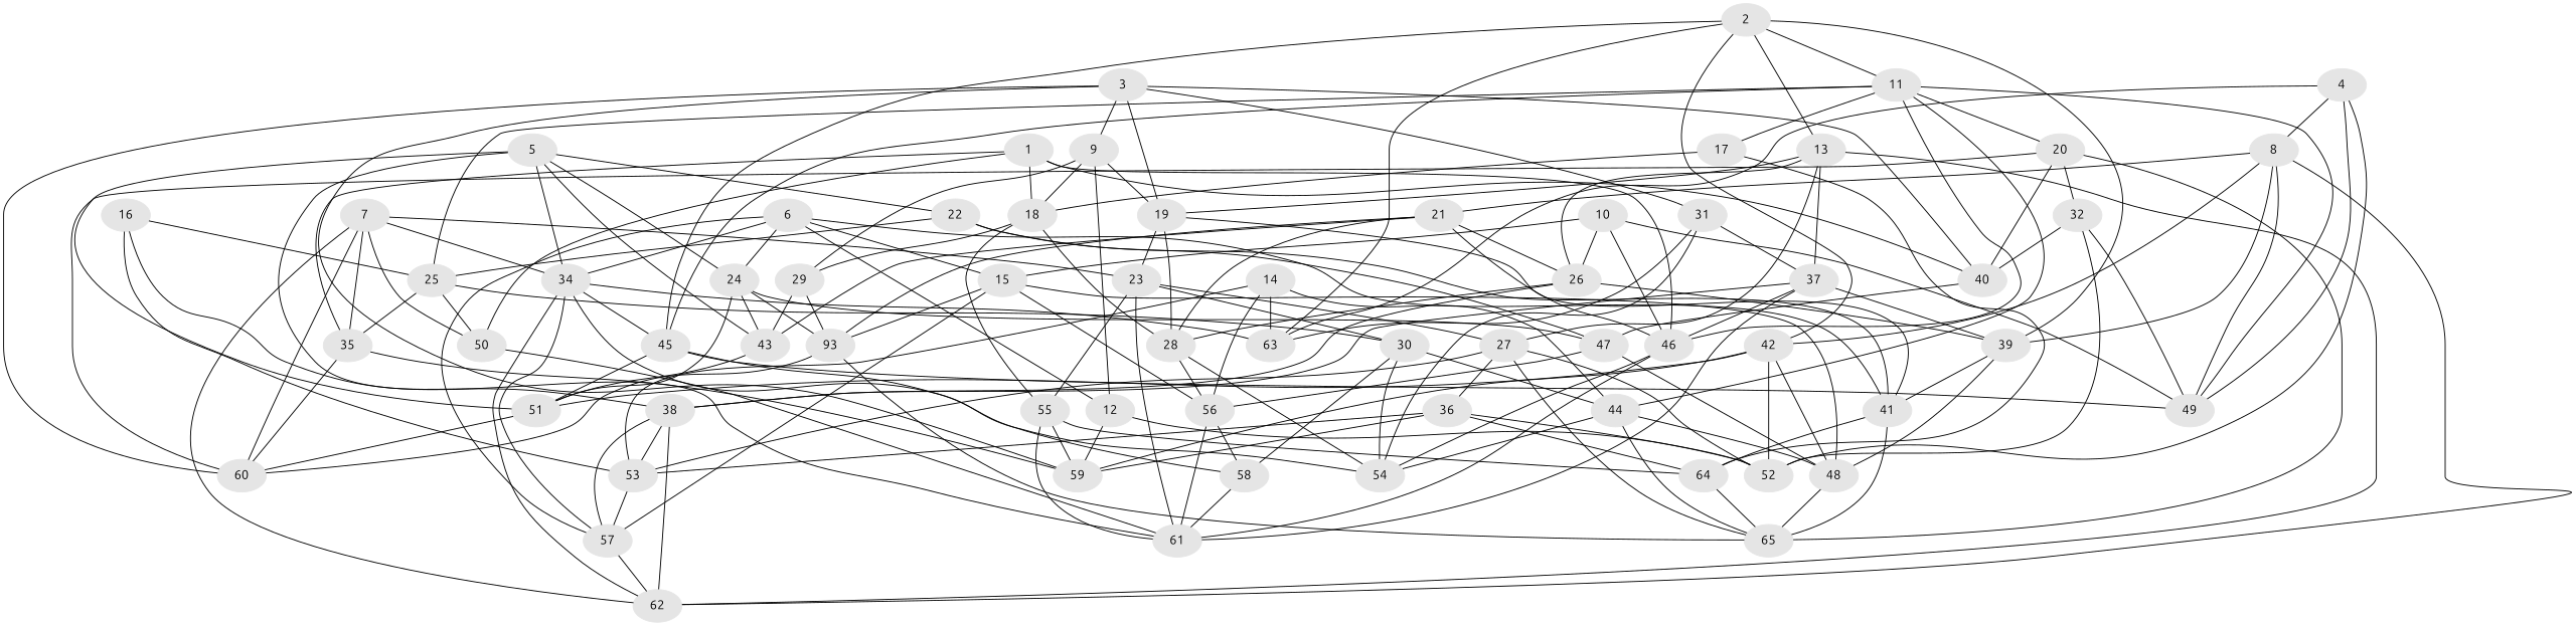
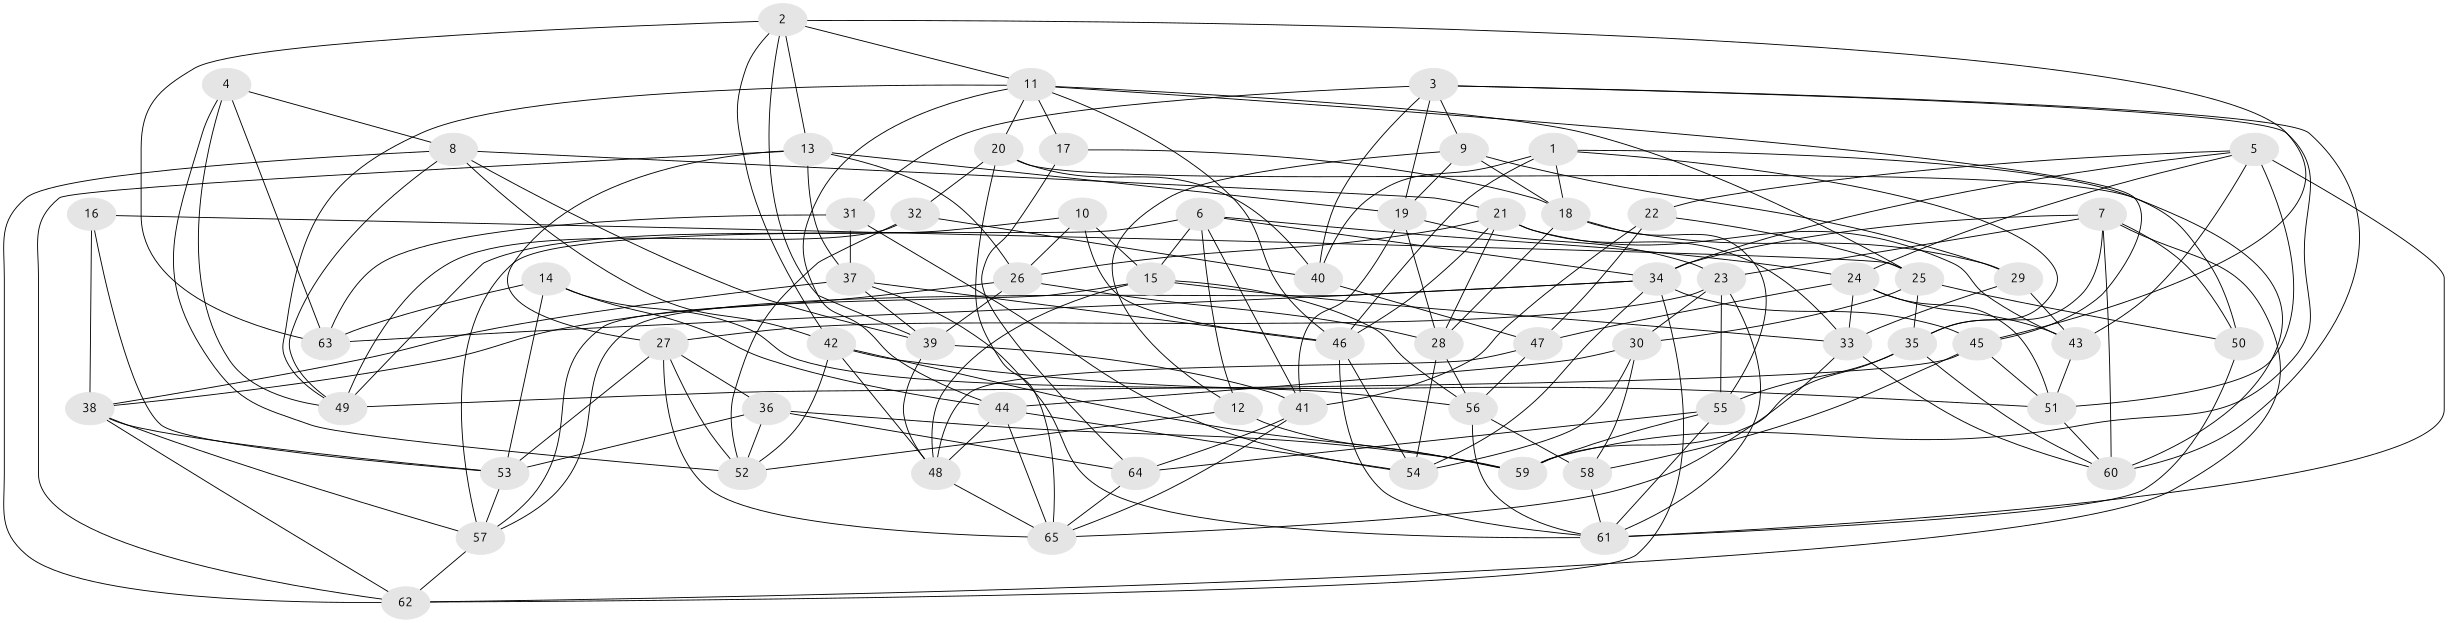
  graph {
    fontname=Ubuntu
    node [color=gray90 fontname=Ubuntu style=filled]
    edge [fontname=Ubuntu weight=1.0]
    1
    18
    35
    40
    46
    50
    29
    28
    55
    59
    60
    47
    61
    54
    2
    11
    13
    39
    42
    45
    63
    49
    17
    20
    25
    44
    19
    62
    26
    27
    37
    41
    48
    52
    51
    58
    3
    9
    31
    12
    23
    4
    8
    21
    5
    22
    24
    34
    43
-   33 [label=93]
+   33
    57
    6
    15
    56
    64
    65
    7
    30
    10
    38
    32
    53
    36
    14
    16
    1 -- 18
    1 -- 35
    1 -- 40
    1 -- 46 [weight=2.0]
    1 -- 50
    18 -- 29
    18 -- 28
    18 -- 55
+   35 -- 55
    35 -- 59
    35 -- 60
    40 -- 47 [weight=2.0]
    46 -- 61
    46 -- 54
    50 -- 61
    29 -- 43 [weight=2.0]
    29 -- 33
    28 -- 54
    28 -- 56
    55 -- 59
    55 -- 61
    55 -- 64
    47 -- 48
    47 -- 56
    2 -- 11
    2 -- 13
    2 -- 39
    2 -- 42
    2 -- 45
    2 -- 63
    11 -- 46
    11 -- 45
    11 -- 49
    11 -- 17
    11 -- 20
    11 -- 25
    11 -- 44
    13 -- 19
    13 -- 62
    13 -- 26
    13 -- 27
    13 -- 37
    39 -- 41
    39 -- 48
    42 -- 59
    42 -- 48
    42 -- 52
    42 -- 51
    45 -- 49
    45 -- 51
    45 -- 58
    17 -- 18
    17 -- 64
    20 -- 40
    20 -- 60
    20 -- 65 [weight=2.0]
    20 -- 32
    25 -- 35
    25 -- 50
    25 -- 30
    44 -- 54
    44 -- 48
    44 -- 65
    19 -- 28
    19 -- 41
    19 -- 23
    26 -- 28
    26 -- 39
    26 -- 38
    27 -- 52
    27 -- 65
    27 -- 53
    27 -- 36
    37 -- 46
    37 -- 61
    37 -- 39
    37 -- 38
    41 -- 64
    41 -- 65
    48 -- 65
    51 -- 60
    58 -- 61
    3 -- 40
    3 -- 59
    3 -- 60
    3 -- 19
    3 -- 9
    3 -- 31
    9 -- 18
    9 -- 29 [weight=2.0]
    9 -- 19
    9 -- 12
    31 -- 54
    31 -- 63 [weight=2.0]
    31 -- 37
    12 -- 59
    12 -- 52
    23 -- 55
    23 -- 61
    23 -- 27
    23 -- 30
    4 -- 63
    4 -- 49
    4 -- 52
    4 -- 8
    8 -- 39
    8 -- 42
    8 -- 49
    8 -- 62
    8 -- 21
    21 -- 46
    21 -- 28
    21 -- 26
    21 -- 43
    21 -- 33
    5 -- 61
    5 -- 51
    5 -- 22
    5 -- 24
    5 -- 34
    5 -- 43
    22 -- 47
    22 -- 25
    22 -- 41
    24 -- 47
    24 -- 51
    24 -- 43
    24 -- 33
    34 -- 54
    34 -- 45
    34 -- 63 [weight=3.0]
    34 -- 62
    34 -- 57
    43 -- 51
    33 -- 60
    33 -- 65
    57 -- 62
    6 -- 41
    6 -- 12
    6 -- 24
    6 -- 34
    6 -- 57
    6 -- 15
    15 -- 48
    15 -- 33
    15 -- 57
    15 -- 56
    56 -- 61
    56 -- 58
    64 -- 65
    7 -- 35
    7 -- 50
    7 -- 60
    7 -- 62
    7 -- 23
    7 -- 34
    30 -- 54
    30 -- 44
    30 -- 58
    10 -- 46
    10 -- 49
    10 -- 26
    10 -- 15
    38 -- 62
    38 -- 57
    38 -- 53
    32 -- 40
    32 -- 49
    32 -- 52
    53 -- 57
    36 -- 59
    36 -- 52
    36 -- 64 [weight=2.0]
    36 -- 53
    14 -- 63
    14 -- 44
    14 -- 56
    14 -- 53
    16 -- 25
    16 -- 38
    16 -- 53
  }
